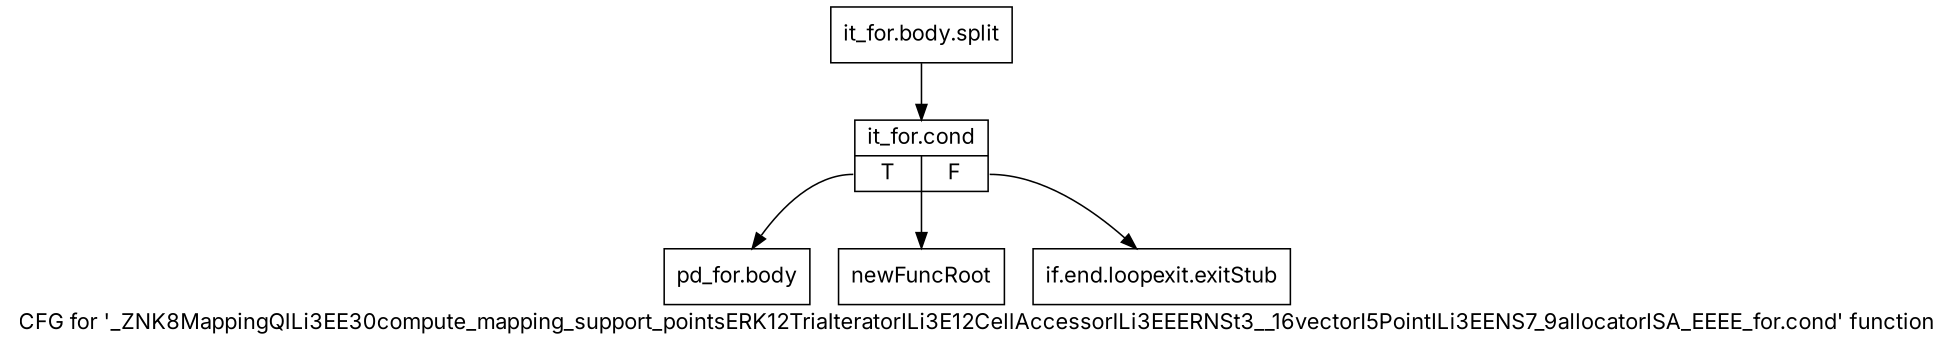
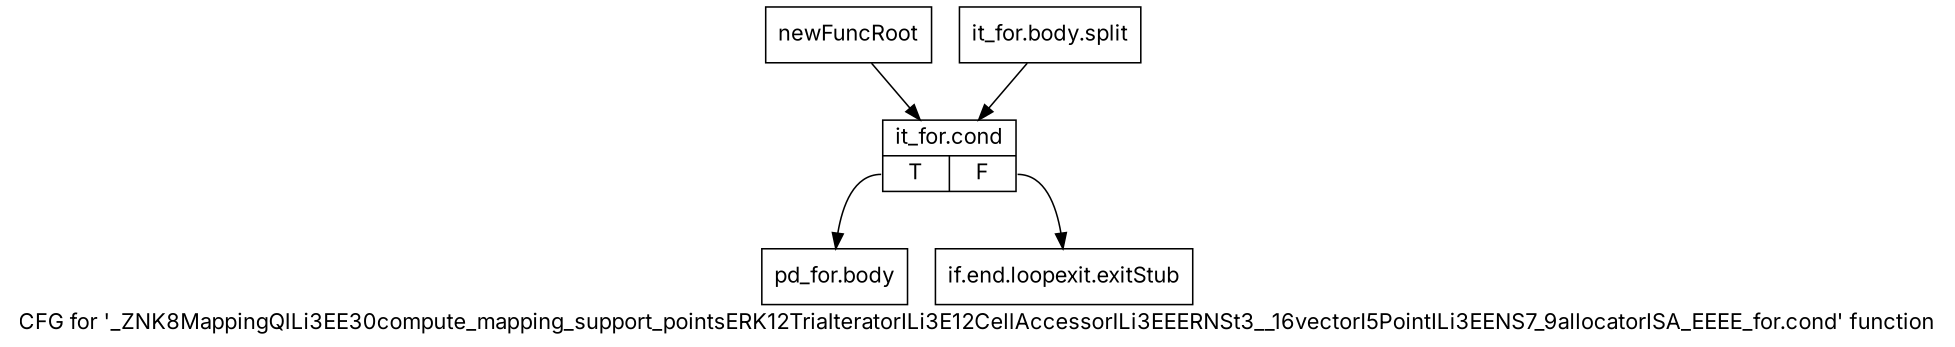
  digraph {
    fontname=Inter
    label="CFG for '_ZNK8MappingQILi3EE30compute_mapping_support_pointsERK12TriaIteratorILi3E12CellAccessorILi3EEERNSt3__16vectorI5PointILi3EENS7_9allocatorISA_EEEE_for.cond' function"
    node [fontname=Inter shape=record]
    edge [fontname=Inter]
    n1 [label="{newFuncRoot}"]
    n2 [label="{it_for.cond|{<s0>T|<s1>F}}"]
    n3 [label="{if.end.loopexit.exitStub}"]
    n4 [label="{pd_for.body}"]
    n5 [label="{it_for.body.split}"]
-   n2 -> n1
+   n1 -> n2
    n2 -> n3 [tailport=s1]
    n2 -> n4 [tailport=s0]
    n5 -> n2
  }
